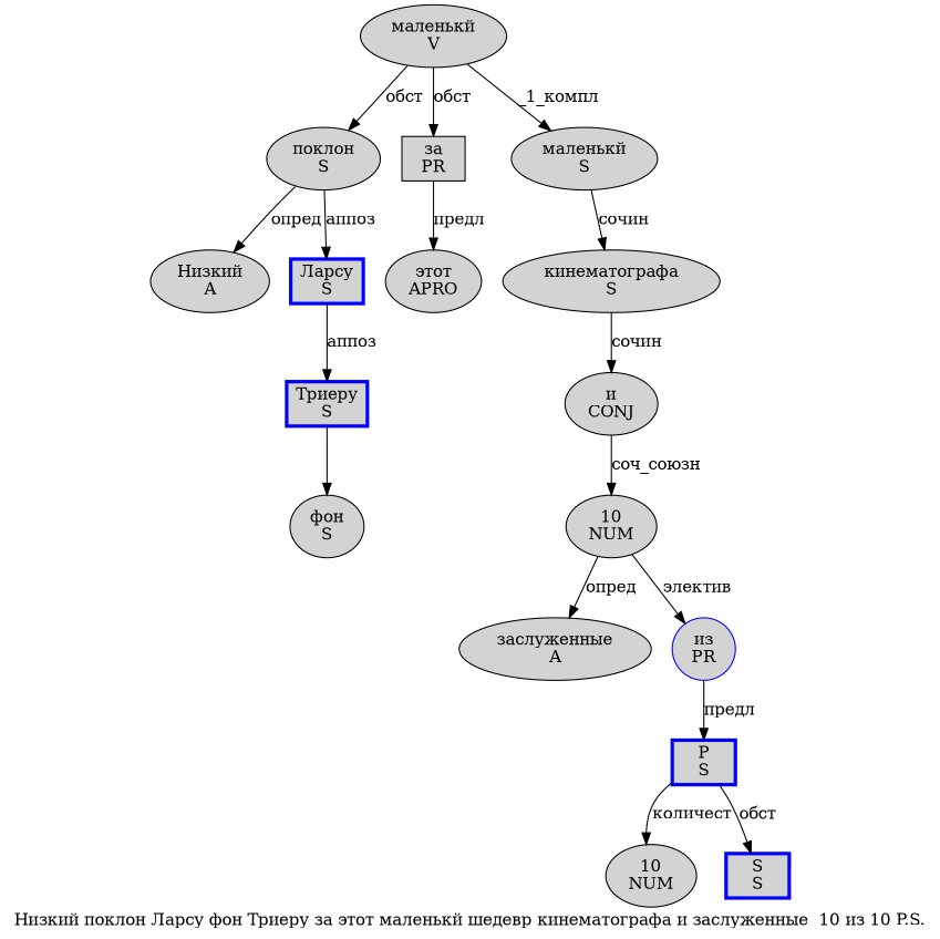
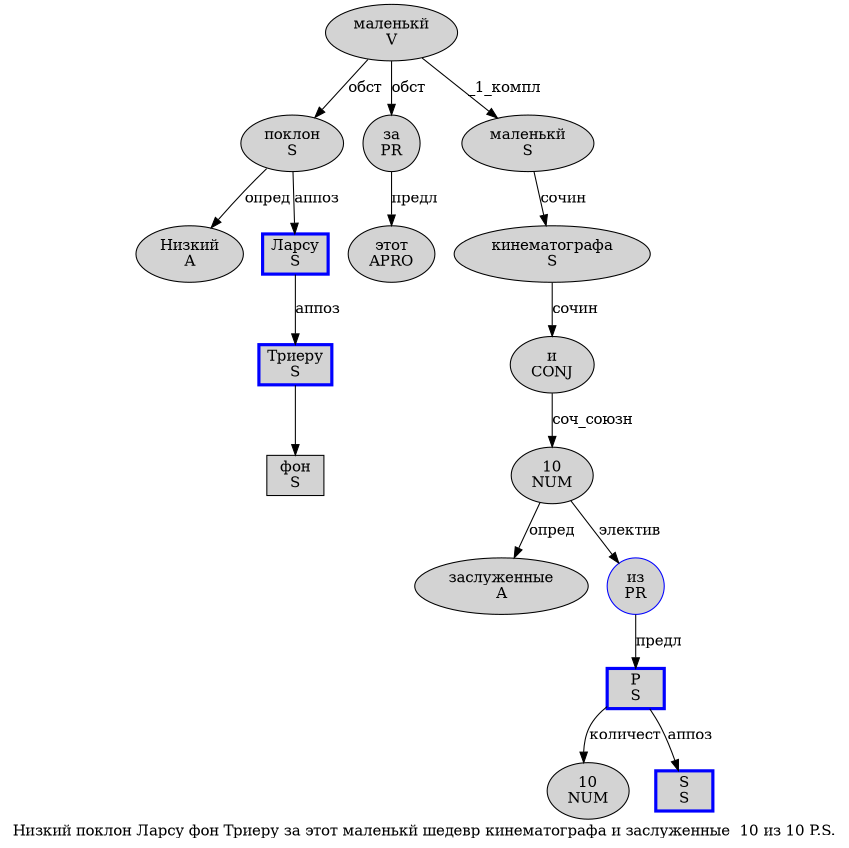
  digraph {
    label="Низкий поклон Ларсу фон Триеру за этот маленькй шедевр кинематографа и заслуженные  10 из 10 P.S."
    node [fillcolor=lightgray penwidth=1 shape=ellipse style=filled]
    n1 [label="Низкий\nA"]
    n2 [label="поклон\nS"]
    n3 [color=blue label="Ларсу\nS" penwidth=3 shape=box]
    n4 [color=blue label="Триеру\nS" penwidth=3 shape=box]
-   n5 [label="фон\nS"]
-   n6 [label="за\nPR" shape=box]
+   n5 [label="фон\nS" shape=box]
+   n6 [label="за\nPR"]
    n7 [label="этот\nAPRO"]
    n8 [label="маленькй\nV"]
    n9 [label="маленькй\nS"]
    n10 [label="кинематографа\nS"]
    n11 [label="и\nCONJ"]
    n12 [label="10\nNUM"]
    n13 [label="заслуженные\nA"]
    n14 [color=blue label="из\nPR"]
    n15 [color=blue label="P\nS" penwidth=3 shape=box]
    n16 [label="10\nNUM"]
    n17 [color=blue label="S\nS" penwidth=3 shape=box]
    n2 -> n1 [label="опред"]
    n2 -> n3 [label="аппоз"]
    n3 -> n4 [label="аппоз"]
    n4 -> n5
    n6 -> n7 [label="предл"]
    n8 -> n2 [label="обст"]
    n8 -> n6 [label="обст"]
    n8 -> n9 [label="_1_компл"]
    n9 -> n10 [label="сочин"]
    n10 -> n11 [label="сочин"]
    n11 -> n12 [label="соч_союзн"]
    n12 -> n13 [label="опред"]
    n12 -> n14 [label="электив"]
    n14 -> n15 [label="предл"]
    n15 -> n16 [label="количест"]
-   n15 -> n17 [label="обст"]
+   n15 -> n17 [label="аппоз"]
  }
